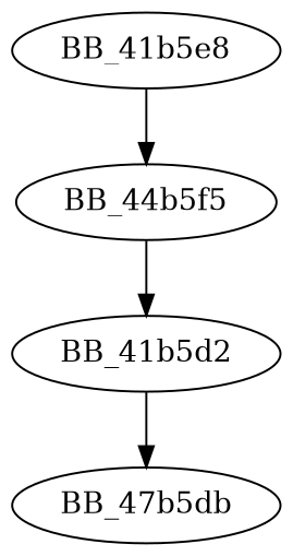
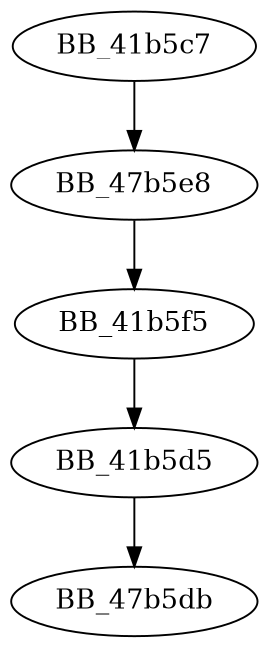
  digraph {
-   BB_41b5e8
+   BB_41b5c7
+   BB_41b5e8 [label=BB_47b5e8]
    n3 [label=BB_47b5db]
-   BB_41b5d2
-   BB_41b5f5 [label=BB_44b5f5]
+   BB_41b5d2 [label=BB_41b5d5]
+   BB_41b5f5
+   BB_41b5c7 -> BB_41b5e8
    BB_41b5e8 -> BB_41b5f5
    BB_41b5d2 -> n3
    BB_41b5f5 -> BB_41b5d2
  }
